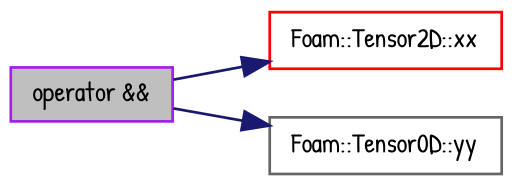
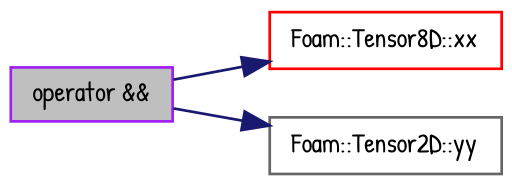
  digraph {
    fontname="Patrick Hand"
    rankdir=LR
    node [fontname="Patrick Hand" fontsize=10 shape=record]
    edge [color=midnightblue fontname="Patrick Hand" fontsize=10 labelfontname=Helvetica labelfontsize=10 style=solid]
    n1 [color=purple fillcolor=grey75 fontcolor=black height=0.2 label="operator &&" style=filled width=0.4]
-   n2 [color=red height=0.2 label="Foam::Tensor2D::xx" width=0.4]
-   n3 [color=gray40 height=0.2 label="Foam::Tensor0D::yy" width=0.4]
+   n2 [color=red height=0.2 label="Foam::Tensor8D::xx" width=0.4]
+   n3 [color=gray40 height=0.2 label="Foam::Tensor2D::yy" width=0.4]
    n1 -> n2
    n1 -> n3
  }
